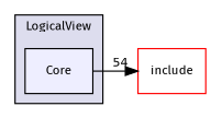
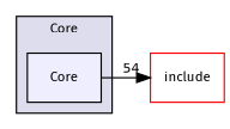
  digraph {
    compound=true
    rankdir=LR
    fontname="Fira Sans"
    node [fontname="Fira Sans" fontsize=10 shape=box]
    n1 [fillcolor="#eeeeff" label=Core pencolor=black style=filled]
    n2 [color=red label=include]
    subgraph cluster_1 {
      bgcolor="#ddddee"
      fontsize=10
-     label=LogicalView
+     label=Core
      pencolor=black
      n1
    }
    n1 -> n2 [headlabel=54 labeldistance=1.5 labelfontname=Helvetica labelfontsize=10 fontname="Fira Sans"]
  }
